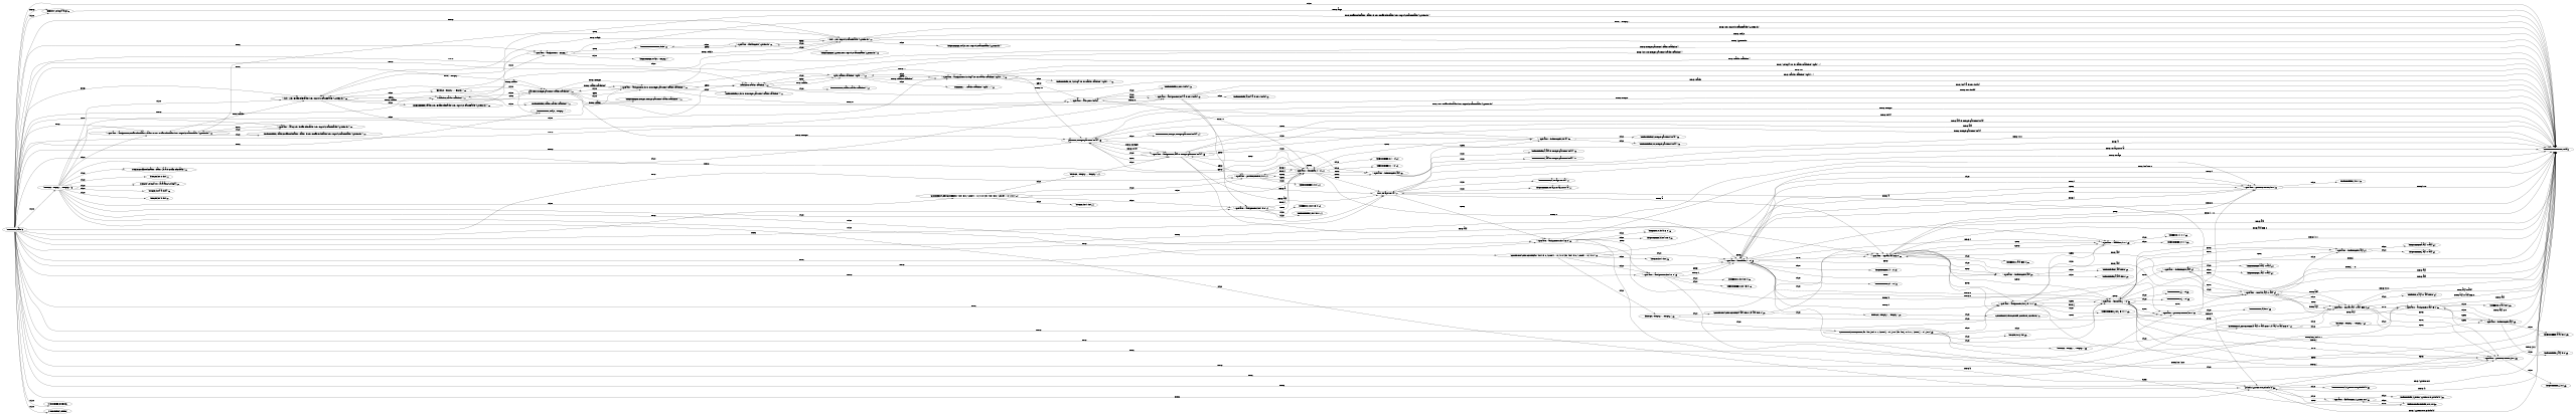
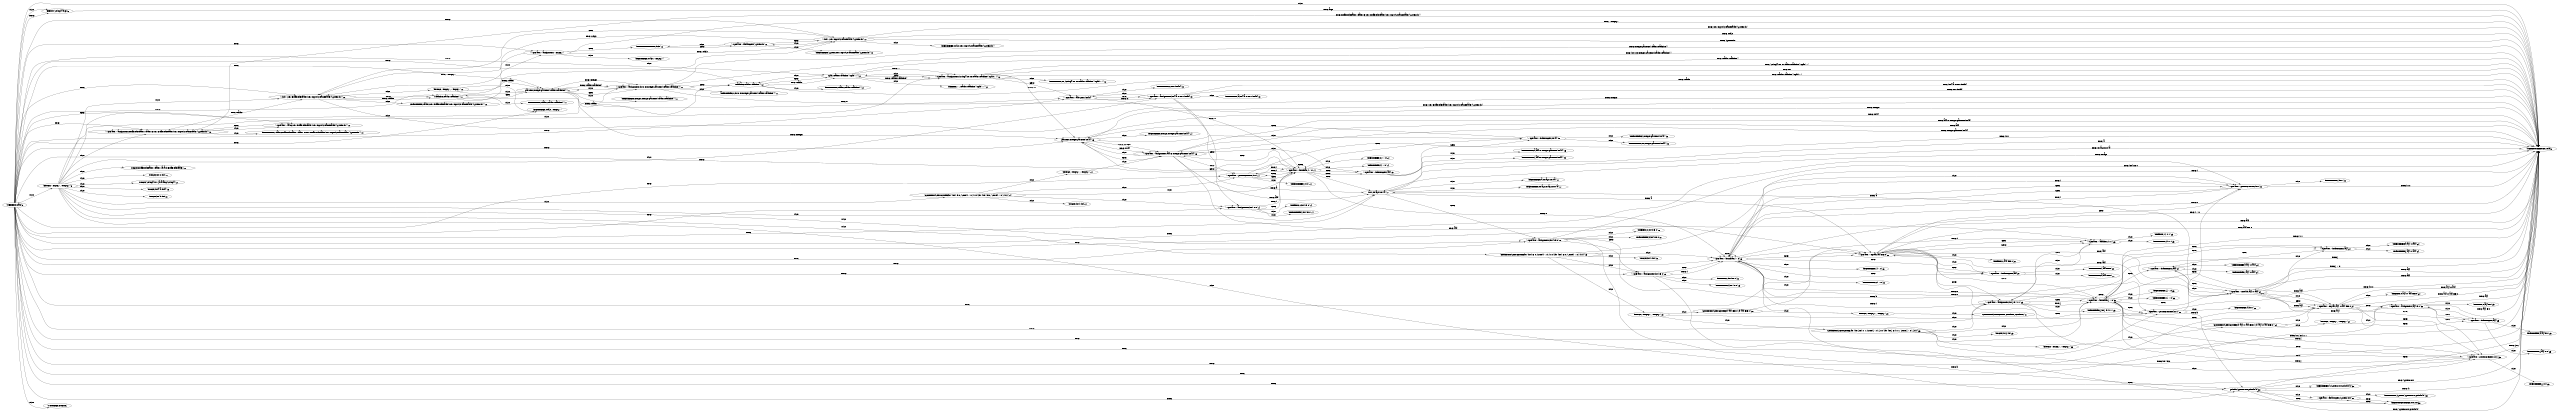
  digraph {
    rankdir=LR
    n1 [label=<(METHOD,main)<SUB>9</SUB>>]
    n2 [label=<(PARAM,String[] args)<SUB>9</SUB>>]
    n3 [label=<(BLOCK,&lt;empty&gt;,&lt;empty&gt;)<SUB>9</SUB>>]
    n4 [label=<(&lt;operator&gt;.assignment,BufferedReader reader = new BufferedReader(new InputStreamReader(System.in)))<SUB>10</SUB>>]
    n5 [label=<(&lt;operator&gt;.alloc,new BufferedReader(new InputStreamReader(System.in)))<SUB>10</SUB>>]
    n6 [label=<(&lt;init&gt;,new BufferedReader(new InputStreamReader(System.in)))<SUB>10</SUB>>]
    n7 [label=<(&lt;operator&gt;.assignment,&lt;empty&gt;)>]
    n8 [label=<(&lt;init&gt;,new InputStreamReader(System.in))<SUB>10</SUB>>]
    n9 [label=<(IDENTIFIER,$obj0,&lt;empty&gt;)>]
    n10 [label=<(parseInt,Integer.parseInt(reader.readLine()))<SUB>11</SUB>>]
    n11 [label=<(readLine,reader.readLine())<SUB>11</SUB>>]
    n12 [label=<(split,reader.readLine().split(&quot; &quot;))<SUB>12</SUB>>]
    n13 [label=<(readLine,reader.readLine())<SUB>12</SUB>>]
    n14 [label=<(&lt;operator&gt;.alloc,new int[n])>]
    n15 [label=<(&lt;operator&gt;.assignment,int i = 0)<SUB>14</SUB>>]
    n16 [label=<(&lt;operator&gt;.lessThan,i &lt; n)<SUB>14</SUB>>]
    n17 [label=<(&lt;operator&gt;.postIncrement,i++)<SUB>14</SUB>>]
    n18 [label=<(parseInt,Integer.parseInt(str[i]))<SUB>15</SUB>>]
    n19 [label=<(sort,Arrays.sort(a))<SUB>17</SUB>>]
    n20 [label=<(&lt;operator&gt;.assignment,int k = 0)<SUB>18</SUB>>]
    n21 [label=<(&lt;operator&gt;.assignment,int i = 0)<SUB>19</SUB>>]
    n22 [label=<(&lt;operator&gt;.lessThan,i &lt; n)<SUB>19</SUB>>]
    n23 [label=<(&lt;operator&gt;.postIncrement,i++)<SUB>19</SUB>>]
    n24 [label=<(&lt;operator&gt;.equals,a[i] == 0)<SUB>20</SUB>>]
    n25 [label=<(&lt;operator&gt;.assignment,int j = i + 1)<SUB>23</SUB>>]
    n26 [label=<(&lt;operator&gt;.addition,i + 1)<SUB>23</SUB>>]
    n27 [label=<(&lt;operator&gt;.lessThan,j &lt; n)<SUB>23</SUB>>]
    n28 [label=<(&lt;operator&gt;.postIncrement,j++)<SUB>23</SUB>>]
    n29 [label=<(&lt;operator&gt;.equals,a[j] % a[i] == 0)<SUB>24</SUB>>]
    n30 [label=<(&lt;operator&gt;.assignment,a[j] = 0)<SUB>25</SUB>>]
    n31 [label=<(&lt;operator&gt;.postIncrement,k++)<SUB>28</SUB>>]
    n32 [label=<(println,System.out.println(k))<SUB>30</SUB>>]
    n33 [label=<(MODIFIER,PUBLIC)>]
-   n34 [label=<(MODIFIER,STATIC)>]
    n35 [label=<(METHOD_RETURN,void)<SUB>9</SUB>>]
    n36 [label=<(LOCAL,BufferedReader reader: java.io.BufferedReader)<SUB>10</SUB>>]
    n37 [label=<(LOCAL,int n: int)<SUB>11</SUB>>]
    n38 [label=<(&lt;operator&gt;.assignment,int n = Integer.parseInt(reader.readLine()))<SUB>11</SUB>>]
    n39 [label=<(LOCAL,String[] str: java.lang.String[])<SUB>12</SUB>>]
    n40 [label=<(&lt;operator&gt;.assignment,String[] str = reader.readLine().split(&quot; &quot;))<SUB>12</SUB>>]
    n41 [label=<(LOCAL,int[] a: int[])<SUB>13</SUB>>]
    n42 [label=<(&lt;operator&gt;.assignment,int[] a = new int[n])<SUB>13</SUB>>]
    n43 [label=<(CONTROL_STRUCTURE,for (int i = 0; Some(i &lt; n); i++),for (int i = 0; Some(i &lt; n); i++))<SUB>14</SUB>>]
    n44 [label=<(LOCAL,int k: int)<SUB>18</SUB>>]
    n45 [label=<(CONTROL_STRUCTURE,for (int i = 0; Some(i &lt; n); i++),for (int i = 0; Some(i &lt; n); i++))<SUB>19</SUB>>]
    n46 [label=<(IDENTIFIER,reader,BufferedReader reader = new BufferedReader(new InputStreamReader(System.in)))<SUB>10</SUB>>]
    n47 [label=<(IDENTIFIER,reader,new BufferedReader(new InputStreamReader(System.in)))<SUB>10</SUB>>]
    n48 [label=<(BLOCK,&lt;empty&gt;,&lt;empty&gt;)<SUB>10</SUB>>]
    n49 [label=<(IDENTIFIER,$obj0,&lt;empty&gt;)>]
    n50 [label=<(FIELD_IDENTIFIER,in,in)<SUB>10</SUB>>]
    n51 [label=<(IDENTIFIER,$obj0,new InputStreamReader(System.in))>]
    n52 [label=<(&lt;operator&gt;.fieldAccess,System.in)<SUB>10</SUB>>]
    n53 [label=<(IDENTIFIER,Integer,Integer.parseInt(reader.readLine()))<SUB>11</SUB>>]
    n54 [label=<(IDENTIFIER,reader,reader.readLine())<SUB>11</SUB>>]
    n55 [label=<(LITERAL,&quot; &quot;,reader.readLine().split(&quot; &quot;))<SUB>12</SUB>>]
    n56 [label=<(IDENTIFIER,reader,reader.readLine())<SUB>12</SUB>>]
    n57 [label=<(IDENTIFIER,n,new int[n])<SUB>13</SUB>>]
    n58 [label=<(IDENTIFIER,i,int i = 0)<SUB>14</SUB>>]
    n59 [label=<(LITERAL,0,int i = 0)<SUB>14</SUB>>]
    n60 [label=<(IDENTIFIER,i,i &lt; n)<SUB>14</SUB>>]
    n61 [label=<(IDENTIFIER,n,i &lt; n)<SUB>14</SUB>>]
    n62 [label=<(&lt;operator&gt;.assignment,a[i] = Integer.parseInt(str[i]))<SUB>15</SUB>>]
    n63 [label=<(&lt;operator&gt;.indexAccess,a[i])<SUB>15</SUB>>]
    n64 [label=<(&lt;operator&gt;.indexAccess,str[i])<SUB>15</SUB>>]
    n65 [label=<(IDENTIFIER,i,i++)<SUB>14</SUB>>]
    n66 [label=<(IDENTIFIER,Integer,Integer.parseInt(str[i]))<SUB>14</SUB>>]
    n67 [label=<(IDENTIFIER,Arrays,Arrays.sort(a))<SUB>17</SUB>>]
    n68 [label=<(IDENTIFIER,a,Arrays.sort(a))<SUB>17</SUB>>]
    n69 [label=<(IDENTIFIER,k,int k = 0)<SUB>18</SUB>>]
    n70 [label=<(LITERAL,0,int k = 0)<SUB>18</SUB>>]
    n71 [label=<(IDENTIFIER,i,int i = 0)<SUB>19</SUB>>]
    n72 [label=<(LITERAL,0,int i = 0)<SUB>19</SUB>>]
    n73 [label=<(IDENTIFIER,i,i &lt; n)<SUB>19</SUB>>]
    n74 [label=<(IDENTIFIER,n,i &lt; n)<SUB>19</SUB>>]
    n75 [label=<(&lt;operator&gt;.indexAccess,a[i])<SUB>20</SUB>>]
    n76 [label=<(FIELD_IDENTIFIER,out,out)<SUB>30</SUB>>]
    n77 [label=<(IDENTIFIER,i,i++)<SUB>19</SUB>>]
    n78 [label=<(&lt;operator&gt;.modulo,a[j] % a[i])<SUB>24</SUB>>]
    n79 [label=<(LITERAL,0,a[i] == 0)<SUB>20</SUB>>]
    n80 [label=<(IDENTIFIER,j,int j = i + 1)<SUB>23</SUB>>]
    n81 [label=<(IDENTIFIER,i,i + 1)<SUB>23</SUB>>]
    n82 [label=<(LITERAL,1,i + 1)<SUB>23</SUB>>]
    n83 [label=<(IDENTIFIER,j,j &lt; n)<SUB>23</SUB>>]
    n84 [label=<(IDENTIFIER,n,j &lt; n)<SUB>23</SUB>>]
    n85 [label=<(&lt;operator&gt;.indexAccess,a[j])<SUB>24</SUB>>]
    n86 [label=<(&lt;operator&gt;.indexAccess,a[i])<SUB>24</SUB>>]
    n87 [label=<(IDENTIFIER,j,j++)<SUB>23</SUB>>]
    n88 [label=<(LITERAL,0,a[j] % a[i] == 0)<SUB>24</SUB>>]
    n89 [label=<(&lt;operator&gt;.indexAccess,a[j])<SUB>25</SUB>>]
    n90 [label=<(LITERAL,0,a[j] = 0)<SUB>25</SUB>>]
    n91 [label=<(IDENTIFIER,k,k++)<SUB>28</SUB>>]
    n92 [label=<(&lt;operator&gt;.fieldAccess,System.out)<SUB>30</SUB>>]
    n93 [label=<(IDENTIFIER,k,System.out.println(k))<SUB>30</SUB>>]
    n94 [label=<(IDENTIFIER,n,int n = Integer.parseInt(reader.readLine()))<SUB>11</SUB>>]
    n95 [label=<(IDENTIFIER,str,String[] str = reader.readLine().split(&quot; &quot;))<SUB>12</SUB>>]
    n96 [label=<(IDENTIFIER,a,int[] a = new int[n])<SUB>13</SUB>>]
    n97 [label=<(LOCAL,int i: int)<SUB>14</SUB>>]
    n98 [label=<(BLOCK,&lt;empty&gt;,&lt;empty&gt;)<SUB>14</SUB>>]
    n99 [label=<(LOCAL,int i: int)<SUB>19</SUB>>]
    n100 [label=<(BLOCK,&lt;empty&gt;,&lt;empty&gt;)<SUB>19</SUB>>]
    n101 [label=<(IDENTIFIER,System,new InputStreamReader(System.in))<SUB>10</SUB>>]
    n102 [label=<(IDENTIFIER,a,a[i] = Integer.parseInt(str[i]))<SUB>15</SUB>>]
    n103 [label=<(IDENTIFIER,i,a[i] = Integer.parseInt(str[i]))<SUB>15</SUB>>]
    n104 [label=<(IDENTIFIER,str,Integer.parseInt(str[i]))<SUB>15</SUB>>]
    n105 [label=<(IDENTIFIER,i,Integer.parseInt(str[i]))<SUB>15</SUB>>]
    n106 [label=<(CONTROL_STRUCTURE,if (a[i] == 0),if (a[i] == 0))<SUB>20</SUB>>]
    n107 [label=<(CONTROL_STRUCTURE,for (int j = i + 1; Some(j &lt; n); j++),for (int j = i + 1; Some(j &lt; n); j++))<SUB>23</SUB>>]
    n108 [label=<(IDENTIFIER,a,a[i] == 0)<SUB>20</SUB>>]
    n109 [label=<(IDENTIFIER,i,a[i] == 0)<SUB>20</SUB>>]
    n110 [label=<(BLOCK,&lt;empty&gt;,&lt;empty&gt;)<SUB>20</SUB>>]
    n111 [label=<(LOCAL,int j: int)<SUB>23</SUB>>]
    n112 [label=<(BLOCK,&lt;empty&gt;,&lt;empty&gt;)<SUB>23</SUB>>]
    n113 [label=<(CONTROL_STRUCTURE,continue;,continue;)<SUB>21</SUB>>]
    n114 [label=<(CONTROL_STRUCTURE,if (a[j] % a[i] == 0),if (a[j] % a[i] == 0))<SUB>24</SUB>>]
    n115 [label=<(IDENTIFIER,a,a[j] % a[i])<SUB>24</SUB>>]
    n116 [label=<(IDENTIFIER,j,a[j] % a[i])<SUB>24</SUB>>]
    n117 [label=<(IDENTIFIER,a,a[j] % a[i])<SUB>24</SUB>>]
    n118 [label=<(IDENTIFIER,i,a[j] % a[i])<SUB>24</SUB>>]
    n119 [label=<(BLOCK,&lt;empty&gt;,&lt;empty&gt;)<SUB>24</SUB>>]
    n120 [label=<(IDENTIFIER,a,a[j] = 0)<SUB>25</SUB>>]
    n121 [label=<(IDENTIFIER,j,a[j] = 0)<SUB>25</SUB>>]
    n122 [label=<(IDENTIFIER,System,System.out.println(k))<SUB>30</SUB>>]
    n1 -> n2 [label="AST: "]
    n1 -> n2 [label="DDG: "]
    n1 -> n3 [label="AST: "]
    n1 -> n4 [label="DDG: "]
    n1 -> n5 [label="CFG: "]
    n1 -> n6 [label="DDG: "]
    n1 -> n7 [label="DDG: "]
    n1 -> n8 [label="DDG: "]
    n1 -> n9 [label="DDG: "]
    n1 -> n10 [label="DDG: "]
    n1 -> n11 [label="DDG: "]
    n1 -> n12 [label="DDG: "]
    n1 -> n13 [label="DDG: "]
    n1 -> n14 [label="DDG: "]
    n1 -> n15 [label="DDG: "]
    n1 -> n16 [label="DDG: "]
    n1 -> n17 [label="DDG: "]
    n1 -> n18 [label="DDG: "]
    n1 -> n19 [label="DDG: "]
    n1 -> n20 [label="DDG: "]
    n1 -> n21 [label="DDG: "]
    n1 -> n22 [label="DDG: "]
    n1 -> n23 [label="DDG: "]
    n1 -> n24 [label="DDG: "]
    n1 -> n25 [label="DDG: "]
    n1 -> n26 [label="DDG: "]
    n1 -> n27 [label="DDG: "]
    n1 -> n28 [label="DDG: "]
    n1 -> n29 [label="DDG: "]
    n1 -> n30 [label="DDG: "]
    n1 -> n31 [label="DDG: "]
    n1 -> n32 [label="DDG: "]
    n1 -> n33 [label="AST: "]
-   n1 -> n34 [label="AST: "]
    n1 -> n35 [label="AST: "]
    n2 -> n35 [label="DDG: args"]
    n3 -> n4 [label="AST: "]
    n3 -> n6 [label="AST: "]
    n3 -> n19 [label="AST: "]
    n3 -> n20 [label="AST: "]
    n3 -> n32 [label="AST: "]
    n3 -> n36 [label="AST: "]
    n3 -> n37 [label="AST: "]
    n3 -> n38 [label="AST: "]
    n3 -> n39 [label="AST: "]
    n3 -> n40 [label="AST: "]
    n3 -> n41 [label="AST: "]
    n3 -> n42 [label="AST: "]
    n3 -> n43 [label="AST: "]
    n3 -> n44 [label="AST: "]
    n3 -> n45 [label="AST: "]
    n4 -> n5 [label="AST: "]
    n4 -> n6 [label="DDG: reader"]
    n4 -> n35 [label="DDG: BufferedReader reader = new BufferedReader(new InputStreamReader(System.in))"]
    n4 -> n46 [label="AST: "]
    n5 -> n4 [label="CFG: "]
    n6 -> n11 [label="CFG: "]
    n6 -> n11 [label="DDG: reader"]
    n6 -> n35 [label="DDG: new BufferedReader(new InputStreamReader(System.in))"]
    n6 -> n47 [label="AST: "]
    n6 -> n48 [label="AST: "]
    n7 -> n6 [label="DDG: &lt;empty&gt;"]
    n7 -> n8 [label="DDG: $obj0"]
    n7 -> n35 [label="DDG: &lt;empty&gt;"]
    n7 -> n49 [label="AST: "]
    n7 -> n50 [label="CFG: "]
    n8 -> n6 [label="CFG: "]
    n8 -> n6 [label="DDG: $obj0"]
    n8 -> n35 [label="DDG: $obj0"]
    n8 -> n35 [label="DDG: System.in"]
    n8 -> n35 [label="DDG: new InputStreamReader(System.in)"]
    n8 -> n51 [label="AST: "]
    n8 -> n52 [label="AST: "]
    n10 -> n11 [label="AST: "]
    n10 -> n18 [label="DDG: Integer"]
    n10 -> n35 [label="DDG: Integer"]
    n10 -> n38 [label="CFG: "]
    n10 -> n38 [label="DDG: Integer"]
    n10 -> n38 [label="DDG: reader.readLine()"]
    n10 -> n53 [label="AST: "]
    n11 -> n10 [label="CFG: "]
    n11 -> n10 [label="DDG: reader"]
    n11 -> n13 [label="DDG: reader"]
    n11 -> n54 [label="AST: "]
    n12 -> n13 [label="AST: "]
    n12 -> n35 [label="DDG: reader.readLine()"]
    n12 -> n40 [label="CFG: "]
    n12 -> n40 [label="DDG: reader.readLine()"]
    n12 -> n40 [label="DDG: &quot; &quot;"]
    n12 -> n55 [label="AST: "]
    n13 -> n12 [label="CFG: "]
    n13 -> n12 [label="DDG: reader"]
    n13 -> n35 [label="DDG: reader"]
    n13 -> n56 [label="AST: "]
    n14 -> n16 [label="DDG: n"]
    n14 -> n42 [label="CFG: "]
    n14 -> n42 [label="DDG: n"]
    n14 -> n57 [label="AST: "]
    n15 -> n16 [label="CFG: "]
    n15 -> n16 [label="DDG: i"]
    n15 -> n58 [label="AST: "]
    n15 -> n59 [label="AST: "]
    n16 -> n16 [label="CDG: "]
    n16 -> n17 [label="DDG: i"]
    n16 -> n17 [label="CDG: "]
    n16 -> n18 [label="CDG: "]
    n16 -> n19 [label="CFG: "]
    n16 -> n22 [label="DDG: n"]
    n16 -> n60 [label="AST: "]
    n16 -> n61 [label="AST: "]
    n16 -> n62 [label="CDG: "]
    n16 -> n63 [label="CFG: "]
    n16 -> n63 [label="CDG: "]
    n16 -> n64 [label="CDG: "]
    n17 -> n16 [label="CFG: "]
    n17 -> n16 [label="DDG: i"]
    n17 -> n35 [label="DDG: i++"]
    n17 -> n65 [label="AST: "]
    n18 -> n35 [label="DDG: Integer"]
    n18 -> n35 [label="DDG: str[i]"]
    n18 -> n62 [label="CFG: "]
    n18 -> n62 [label="DDG: Integer"]
    n18 -> n62 [label="DDG: str[i]"]
    n18 -> n64 [label="AST: "]
    n18 -> n66 [label="AST: "]
    n19 -> n20 [label="CFG: "]
    n19 -> n24 [label="DDG: a"]
    n19 -> n35 [label="DDG: a"]
    n19 -> n35 [label="DDG: Arrays.sort(a)"]
    n19 -> n35 [label="DDG: Arrays"]
    n19 -> n67 [label="AST: "]
    n19 -> n68 [label="AST: "]
    n20 -> n21 [label="CFG: "]
    n20 -> n31 [label="DDG: k"]
    n20 -> n32 [label="DDG: k"]
    n20 -> n35 [label="DDG: int k = 0"]
    n20 -> n69 [label="AST: "]
    n20 -> n70 [label="AST: "]
    n21 -> n22 [label="CFG: "]
    n21 -> n22 [label="DDG: i"]
    n21 -> n35 [label="DDG: int i = 0"]
    n21 -> n71 [label="AST: "]
    n21 -> n72 [label="AST: "]
    n22 -> n22 [label="CDG: "]
    n22 -> n23 [label="DDG: i"]
    n22 -> n23 [label="CDG: "]
    n22 -> n24 [label="CDG: "]
    n22 -> n25 [label="DDG: i"]
    n22 -> n26 [label="DDG: i"]
    n22 -> n27 [label="DDG: n"]
    n22 -> n35 [label="DDG: i"]
    n22 -> n35 [label="DDG: n"]
    n22 -> n35 [label="DDG: i &lt; n"]
    n22 -> n73 [label="AST: "]
    n22 -> n74 [label="AST: "]
    n22 -> n75 [label="CFG: "]
    n22 -> n75 [label="CDG: "]
    n22 -> n76 [label="CFG: "]
    n23 -> n22 [label="CFG: "]
    n23 -> n22 [label="DDG: i"]
    n23 -> n35 [label="DDG: i++"]
    n23 -> n77 [label="AST: "]
    n24 -> n23 [label="CFG: "]
    n24 -> n25 [label="CDG: "]
    n24 -> n26 [label="CFG: "]
    n24 -> n26 [label="CDG: "]
    n24 -> n27 [label="CDG: "]
    n24 -> n31 [label="CDG: "]
    n24 -> n35 [label="DDG: a[i]"]
    n24 -> n35 [label="DDG: a[i] == 0"]
    n24 -> n75 [label="AST: "]
    n24 -> n78 [label="DDG: a[i]"]
    n24 -> n79 [label="AST: "]
    n25 -> n26 [label="AST: "]
    n25 -> n27 [label="CFG: "]
    n25 -> n27 [label="DDG: j"]
    n25 -> n35 [label="DDG: i + 1"]
    n25 -> n35 [label="DDG: int j = i + 1"]
    n25 -> n80 [label="AST: "]
    n26 -> n25 [label="CFG: "]
    n26 -> n81 [label="AST: "]
    n26 -> n82 [label="AST: "]
    n27 -> n22 [label="DDG: n"]
    n27 -> n27 [label="CDG: "]
    n27 -> n28 [label="DDG: j"]
    n27 -> n28 [label="CDG: "]
    n27 -> n29 [label="CDG: "]
    n27 -> n31 [label="CFG: "]
    n27 -> n35 [label="DDG: j"]
    n27 -> n35 [label="DDG: j &lt; n"]
    n27 -> n78 [label="CDG: "]
    n27 -> n83 [label="AST: "]
    n27 -> n84 [label="AST: "]
    n27 -> n85 [label="CFG: "]
    n27 -> n85 [label="CDG: "]
    n27 -> n86 [label="CDG: "]
    n28 -> n27 [label="CFG: "]
    n28 -> n27 [label="DDG: j"]
    n28 -> n35 [label="DDG: j++"]
    n28 -> n87 [label="AST: "]
    n29 -> n28 [label="CFG: "]
    n29 -> n30 [label="CDG: "]
    n29 -> n35 [label="DDG: a[j] % a[i]"]
    n29 -> n35 [label="DDG: a[j] % a[i] == 0"]
    n29 -> n78 [label="AST: "]
    n29 -> n88 [label="AST: "]
    n29 -> n89 [label="CFG: "]
    n29 -> n89 [label="CDG: "]
    n30 -> n28 [label="CFG: "]
    n30 -> n35 [label="DDG: a[j]"]
    n30 -> n35 [label="DDG: a[j] = 0"]
    n30 -> n78 [label="DDG: a[j]"]
    n30 -> n89 [label="AST: "]
    n30 -> n90 [label="AST: "]
    n31 -> n23 [label="CFG: "]
    n31 -> n32 [label="DDG: k"]
    n31 -> n35 [label="DDG: k++"]
    n31 -> n91 [label="AST: "]
    n32 -> n35 [label="CFG: "]
    n32 -> n35 [label="DDG: System.out"]
    n32 -> n35 [label="DDG: k"]
    n32 -> n35 [label="DDG: System.out.println(k)"]
    n32 -> n92 [label="AST: "]
    n32 -> n93 [label="AST: "]
    n38 -> n10 [label="AST: "]
    n38 -> n13 [label="CFG: "]
    n38 -> n14 [label="DDG: n"]
    n38 -> n35 [label="DDG: Integer.parseInt(reader.readLine())"]
    n38 -> n35 [label="DDG: int n = Integer.parseInt(reader.readLine())"]
    n38 -> n94 [label="AST: "]
    n40 -> n12 [label="AST: "]
    n40 -> n14 [label="CFG: "]
    n40 -> n18 [label="DDG: str"]
    n40 -> n35 [label="DDG: str"]
    n40 -> n35 [label="DDG: reader.readLine().split(&quot; &quot;)"]
    n40 -> n35 [label="DDG: String[] str = reader.readLine().split(&quot; &quot;)"]
    n40 -> n95 [label="AST: "]
    n42 -> n14 [label="AST: "]
    n42 -> n15 [label="CFG: "]
    n42 -> n19 [label="DDG: a"]
    n42 -> n35 [label="DDG: new int[n]"]
    n42 -> n35 [label="DDG: int[] a = new int[n]"]
    n42 -> n96 [label="AST: "]
    n43 -> n15 [label="AST: "]
    n43 -> n16 [label="AST: "]
    n43 -> n17 [label="AST: "]
    n43 -> n97 [label="AST: "]
    n43 -> n98 [label="AST: "]
    n45 -> n21 [label="AST: "]
    n45 -> n22 [label="AST: "]
    n45 -> n23 [label="AST: "]
    n45 -> n99 [label="AST: "]
    n45 -> n100 [label="AST: "]
    n48 -> n7 [label="AST: "]
    n48 -> n8 [label="AST: "]
    n48 -> n9 [label="AST: "]
    n50 -> n52 [label="CFG: "]
    n52 -> n8 [label="CFG: "]
    n52 -> n50 [label="AST: "]
    n52 -> n101 [label="AST: "]
    n62 -> n17 [label="CFG: "]
    n62 -> n18 [label="AST: "]
    n62 -> n19 [label="DDG: a[i]"]
    n62 -> n24 [label="DDG: a[i]"]
    n62 -> n35 [label="DDG: a[i]"]
    n62 -> n35 [label="DDG: Integer.parseInt(str[i])"]
    n62 -> n35 [label="DDG: a[i] = Integer.parseInt(str[i])"]
    n62 -> n63 [label="AST: "]
    n63 -> n64 [label="CFG: "]
    n63 -> n102 [label="AST: "]
    n63 -> n103 [label="AST: "]
    n64 -> n18 [label="CFG: "]
    n64 -> n104 [label="AST: "]
    n64 -> n105 [label="AST: "]
    n75 -> n24 [label="CFG: "]
    n75 -> n108 [label="AST: "]
    n75 -> n109 [label="AST: "]
    n76 -> n92 [label="CFG: "]
    n78 -> n19 [label="DDG: a"]
    n78 -> n24 [label="DDG: a[i]"]
    n78 -> n29 [label="CFG: "]
    n78 -> n29 [label="DDG: a[j]"]
    n78 -> n29 [label="DDG: a[i]"]
    n78 -> n35 [label="DDG: a[j]"]
    n78 -> n35 [label="DDG: a[i]"]
    n78 -> n85 [label="AST: "]
    n78 -> n86 [label="AST: "]
    n85 -> n86 [label="CFG: "]
    n85 -> n115 [label="AST: "]
    n85 -> n116 [label="AST: "]
    n86 -> n78 [label="CFG: "]
    n86 -> n117 [label="AST: "]
    n86 -> n118 [label="AST: "]
    n89 -> n30 [label="CFG: "]
    n89 -> n120 [label="AST: "]
    n89 -> n121 [label="AST: "]
    n92 -> n32 [label="CFG: "]
-   n92 -> n76 [label="AST: "]
+   n92 -> n76 [label="DDG: "]
    n92 -> n122 [label="AST: "]
    n98 -> n62 [label="AST: "]
    n100 -> n31 [label="AST: "]
    n100 -> n106 [label="AST: "]
    n100 -> n107 [label="AST: "]
    n106 -> n24 [label="AST: "]
    n106 -> n110 [label="AST: "]
    n107 -> n25 [label="AST: "]
    n107 -> n27 [label="AST: "]
    n107 -> n28 [label="AST: "]
    n107 -> n111 [label="AST: "]
    n107 -> n112 [label="AST: "]
    n110 -> n113 [label="AST: "]
    n112 -> n114 [label="AST: "]
    n114 -> n29 [label="AST: "]
    n114 -> n119 [label="AST: "]
    n119 -> n30 [label="AST: "]
  }
